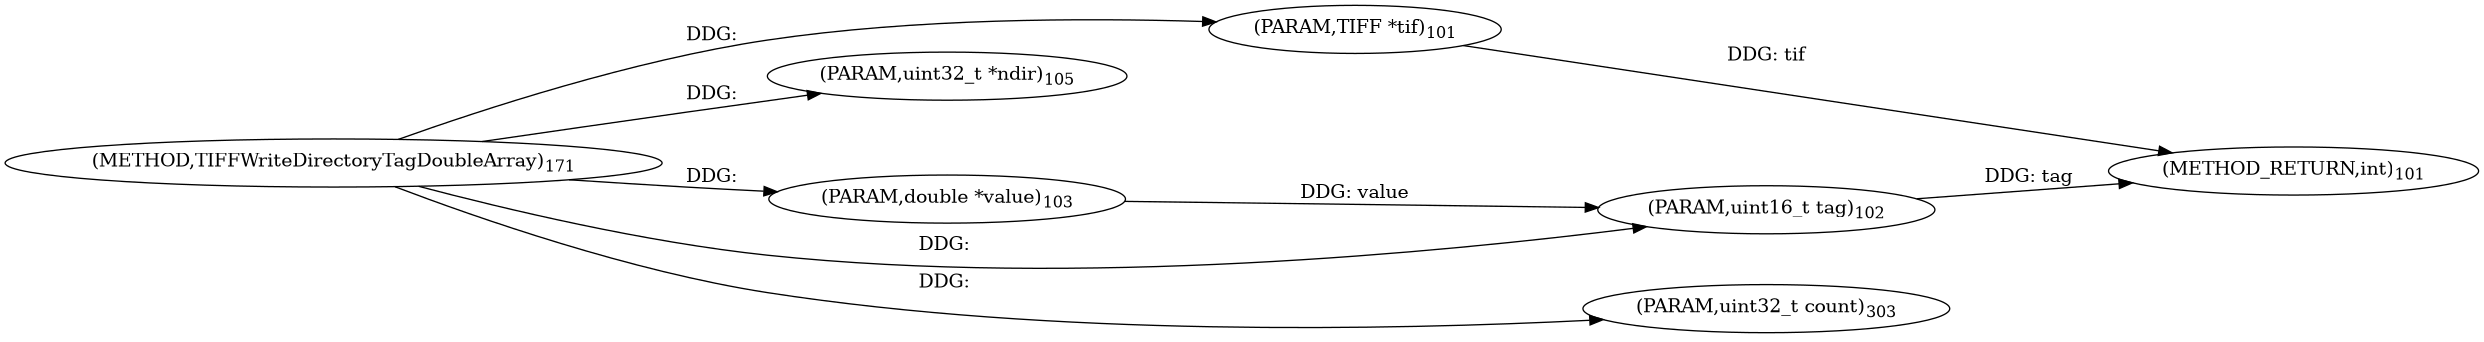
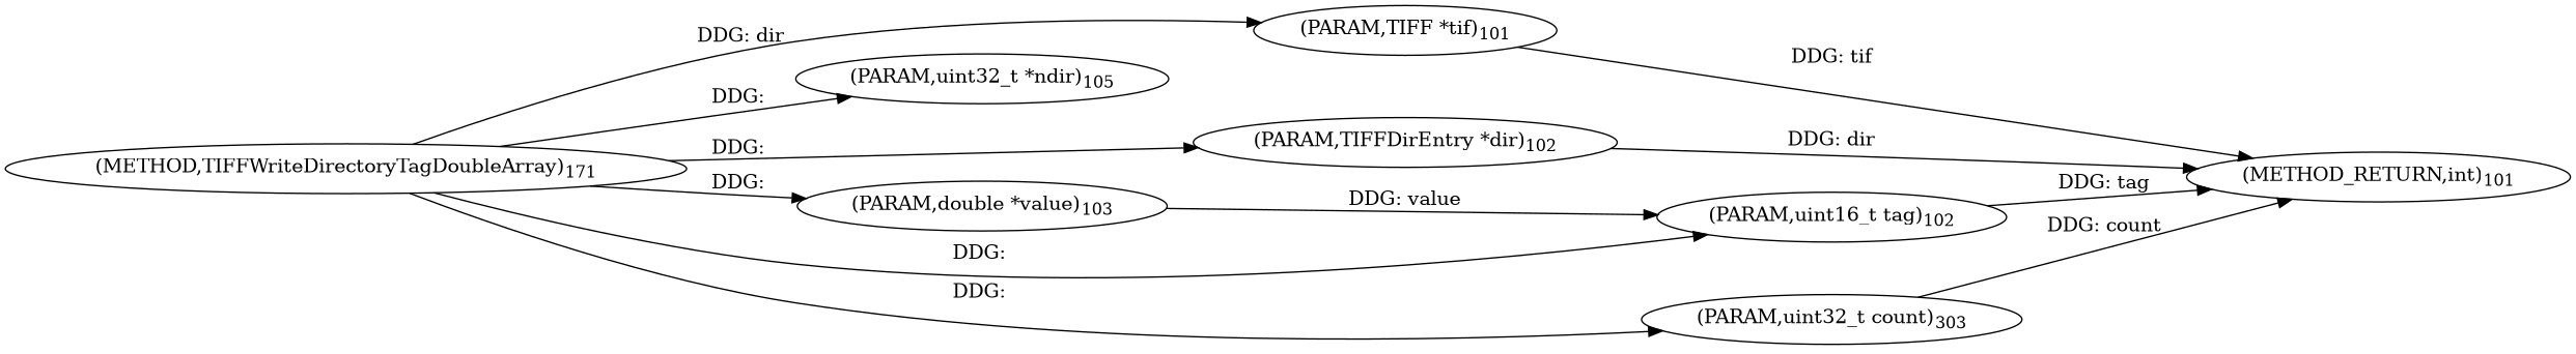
  digraph {
    rankdir=LR
    n1 [label=<(METHOD,TIFFWriteDirectoryTagDoubleArray)<SUB>171</SUB>>]
    n2 [label=<(PARAM,TIFF *tif)<SUB>101</SUB>>]
    n3 [label=<(PARAM,uint32_t *ndir)<SUB>105</SUB>>]
+   n4 [label=<(PARAM,TIFFDirEntry *dir)<SUB>102</SUB>>]
    n5 [label=<(PARAM,uint16_t tag)<SUB>102</SUB>>]
    n6 [label=<(PARAM,uint32_t count)<SUB>303</SUB>>]
    n7 [label=<(PARAM,double *value)<SUB>103</SUB>>]
    n8 [label=<(METHOD_RETURN,int)<SUB>101</SUB>>]
-   n1 -> n2 [label="DDG: "]
+   n1 -> n2 [label="DDG: dir"]
    n1 -> n3 [label="DDG: "]
+   n1 -> n4 [label="DDG: "]
    n1 -> n5 [label="DDG: "]
    n1 -> n6 [label="DDG: "]
    n1 -> n7 [label="DDG: "]
    n2 -> n8 [label="DDG: tif"]
+   n4 -> n8 [label="DDG: dir"]
    n5 -> n8 [label="DDG: tag"]
+   n6 -> n8 [label="DDG: count"]
    n7 -> n5 [label="DDG: value"]
  }
